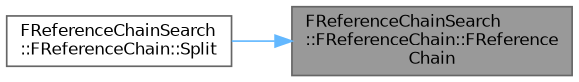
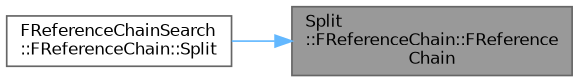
  digraph {
    rankdir=RL
    node [fontname=Helvetica fontsize=10 shape=box style=filled]
-   n1 [color=gray40 fillcolor=grey60 fontcolor=black height=0.2 label="FReferenceChainSearch\l::FReferenceChain::FReference\lChain" width=0.4]
+   n1 [color=gray40 fillcolor=grey60 fontcolor=black height=0.2 label="Split\l::FReferenceChain::FReference\lChain" width=0.4]
    n2 [color=grey40 fillcolor=white height=0.2 label="FReferenceChainSearch\l::FReferenceChain::Split" width=0.4]
    n1 -> n2 [color=steelblue1 dir=back fontname=Helvetica fontsize=10 labelfontname=Helvetica labelfontsize=10 style=solid]
  }
